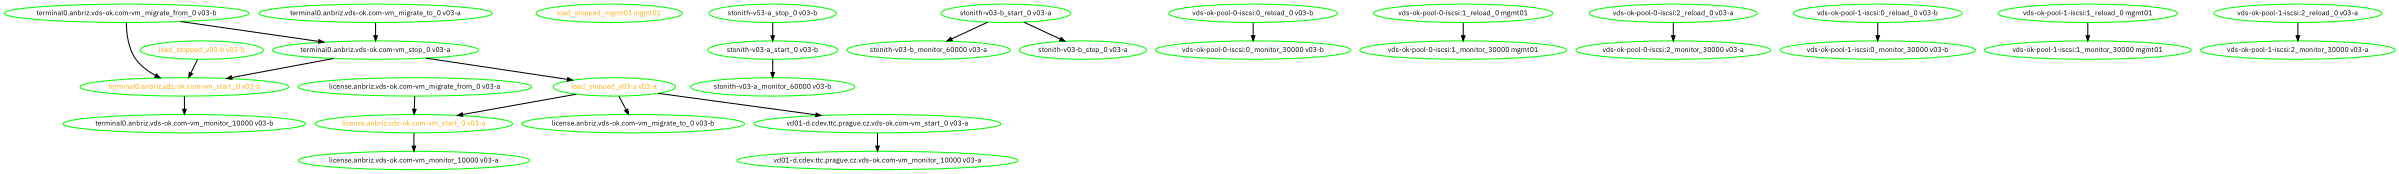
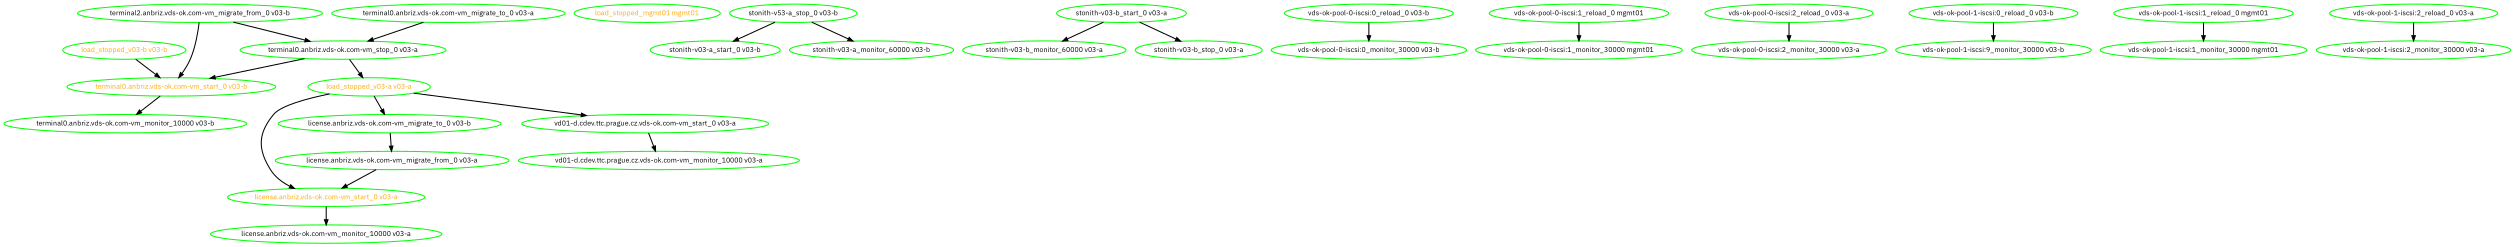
  digraph {
    fontname="IBM Plex Sans"
    node [color=green fontcolor=black fontname="IBM Plex Sans" style=bold]
    edge [fontname="IBM Plex Sans" style=bold]
    "license.anbriz.vds-ok.com-vm_start_0 v03-a" [fontcolor=orange]
    "license.anbriz.vds-ok.com-vm_migrate_from_0 v03-a"
    "license.anbriz.vds-ok.com-vm_monitor_10000 v03-a"
    "load_stopped_v03-b v03-b" [fontcolor=orange]
    "terminal0.anbriz.vds-ok.com-vm_start_0 v03-b" [fontcolor=orange]
    "license.anbriz.vds-ok.com-vm_migrate_to_0 v03-b"
    "terminal0.anbriz.vds-ok.com-vm_monitor_10000 v03-b"
    "load_stopped_mgmt01 mgmt01" [fontcolor=orange]
    "load_stopped_v03-a v03-a" [fontcolor=orange]
    "vd01-d.cdev.ttc.prague.cz.vds-ok.com-vm_start_0 v03-a"
    "vd01-d.cdev.ttc.prague.cz.vds-ok.com-vm_monitor_10000 v03-a"
    "stonith-v03-a_start_0 v03-b"
    "stonith-v03-a_monitor_60000 v03-b"
    n14 [label="stonith-v53-a_stop_0 v03-b"]
    "stonith-v03-b_start_0 v03-a"
    "stonith-v03-b_monitor_60000 v03-a"
    "stonith-v03-b_stop_0 v03-a"
-   "terminal0.anbriz.vds-ok.com-vm_migrate_from_0 v03-b"
+   "terminal0.anbriz.vds-ok.com-vm_migrate_from_0 v03-b" [label="terminal2.anbriz.vds-ok.com-vm_migrate_from_0 v03-b"]
    "terminal0.anbriz.vds-ok.com-vm_stop_0 v03-a"
    "terminal0.anbriz.vds-ok.com-vm_migrate_to_0 v03-a"
    "vds-ok-pool-0-iscsi:0_reload_0 v03-b"
    "vds-ok-pool-0-iscsi:0_monitor_30000 v03-b"
    "vds-ok-pool-0-iscsi:1_reload_0 mgmt01"
    "vds-ok-pool-0-iscsi:1_monitor_30000 mgmt01"
    "vds-ok-pool-0-iscsi:2_reload_0 v03-a"
    "vds-ok-pool-0-iscsi:2_monitor_30000 v03-a"
    "vds-ok-pool-1-iscsi:0_reload_0 v03-b"
-   "vds-ok-pool-1-iscsi:0_monitor_30000 v03-b"
+   "vds-ok-pool-1-iscsi:0_monitor_30000 v03-b" [label="vds-ok-pool-1-iscsi:9_monitor_30000 v03-b"]
    "vds-ok-pool-1-iscsi:1_reload_0 mgmt01"
    "vds-ok-pool-1-iscsi:1_monitor_30000 mgmt01"
    "vds-ok-pool-1-iscsi:2_reload_0 v03-a"
    "vds-ok-pool-1-iscsi:2_monitor_30000 v03-a"
    "license.anbriz.vds-ok.com-vm_start_0 v03-a" -> "license.anbriz.vds-ok.com-vm_monitor_10000 v03-a"
    "license.anbriz.vds-ok.com-vm_migrate_from_0 v03-a" -> "license.anbriz.vds-ok.com-vm_start_0 v03-a"
    "load_stopped_v03-b v03-b" -> "terminal0.anbriz.vds-ok.com-vm_start_0 v03-b"
    "terminal0.anbriz.vds-ok.com-vm_start_0 v03-b" -> "terminal0.anbriz.vds-ok.com-vm_monitor_10000 v03-b"
+   "license.anbriz.vds-ok.com-vm_migrate_to_0 v03-b" -> "license.anbriz.vds-ok.com-vm_migrate_from_0 v03-a"
    "load_stopped_v03-a v03-a" -> "license.anbriz.vds-ok.com-vm_start_0 v03-a"
    "load_stopped_v03-a v03-a" -> "license.anbriz.vds-ok.com-vm_migrate_to_0 v03-b"
    "load_stopped_v03-a v03-a" -> "vd01-d.cdev.ttc.prague.cz.vds-ok.com-vm_start_0 v03-a"
    "vd01-d.cdev.ttc.prague.cz.vds-ok.com-vm_start_0 v03-a" -> "vd01-d.cdev.ttc.prague.cz.vds-ok.com-vm_monitor_10000 v03-a"
-   "stonith-v03-a_start_0 v03-b" -> "stonith-v03-a_monitor_60000 v03-b"
+   n14 -> "stonith-v03-a_monitor_60000 v03-b"
    n14 -> "stonith-v03-a_start_0 v03-b"
    "stonith-v03-b_start_0 v03-a" -> "stonith-v03-b_monitor_60000 v03-a"
    "stonith-v03-b_start_0 v03-a" -> "stonith-v03-b_stop_0 v03-a"
    "terminal0.anbriz.vds-ok.com-vm_migrate_from_0 v03-b" -> "terminal0.anbriz.vds-ok.com-vm_start_0 v03-b"
    "terminal0.anbriz.vds-ok.com-vm_migrate_from_0 v03-b" -> "terminal0.anbriz.vds-ok.com-vm_stop_0 v03-a"
    "terminal0.anbriz.vds-ok.com-vm_stop_0 v03-a" -> "terminal0.anbriz.vds-ok.com-vm_start_0 v03-b"
    "terminal0.anbriz.vds-ok.com-vm_stop_0 v03-a" -> "load_stopped_v03-a v03-a"
    "terminal0.anbriz.vds-ok.com-vm_migrate_to_0 v03-a" -> "terminal0.anbriz.vds-ok.com-vm_stop_0 v03-a"
    "vds-ok-pool-0-iscsi:0_reload_0 v03-b" -> "vds-ok-pool-0-iscsi:0_monitor_30000 v03-b"
    "vds-ok-pool-0-iscsi:1_reload_0 mgmt01" -> "vds-ok-pool-0-iscsi:1_monitor_30000 mgmt01"
    "vds-ok-pool-0-iscsi:2_reload_0 v03-a" -> "vds-ok-pool-0-iscsi:2_monitor_30000 v03-a"
    "vds-ok-pool-1-iscsi:0_reload_0 v03-b" -> "vds-ok-pool-1-iscsi:0_monitor_30000 v03-b"
    "vds-ok-pool-1-iscsi:1_reload_0 mgmt01" -> "vds-ok-pool-1-iscsi:1_monitor_30000 mgmt01"
    "vds-ok-pool-1-iscsi:2_reload_0 v03-a" -> "vds-ok-pool-1-iscsi:2_monitor_30000 v03-a"
  }
